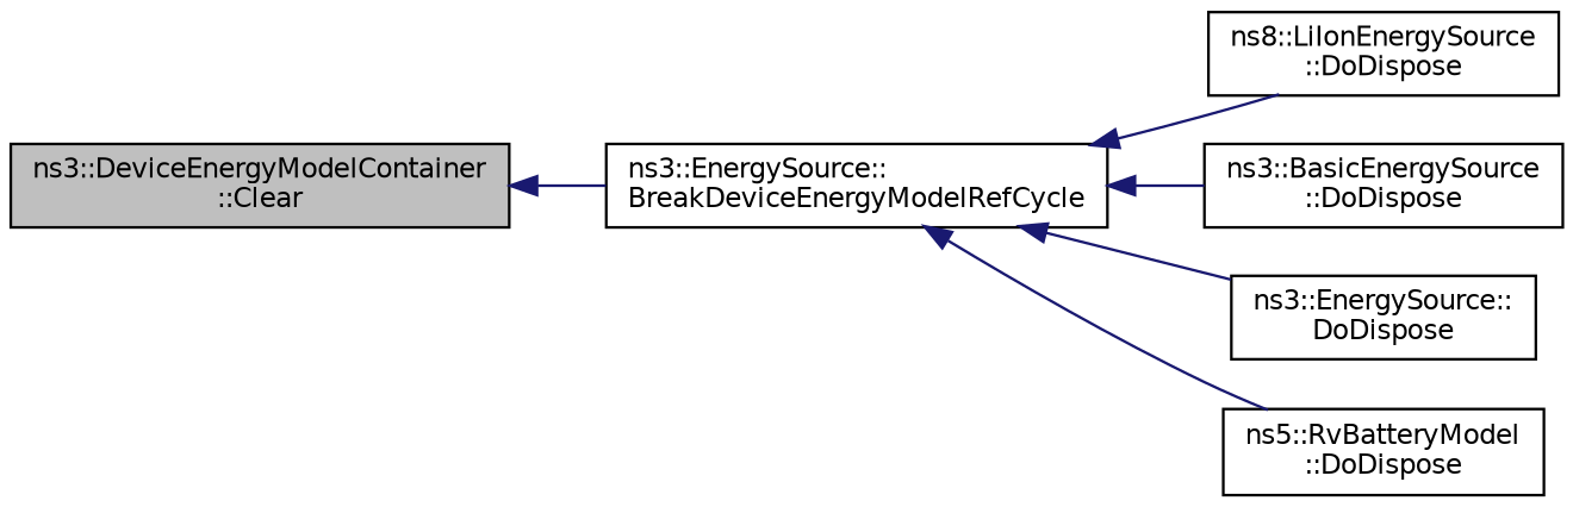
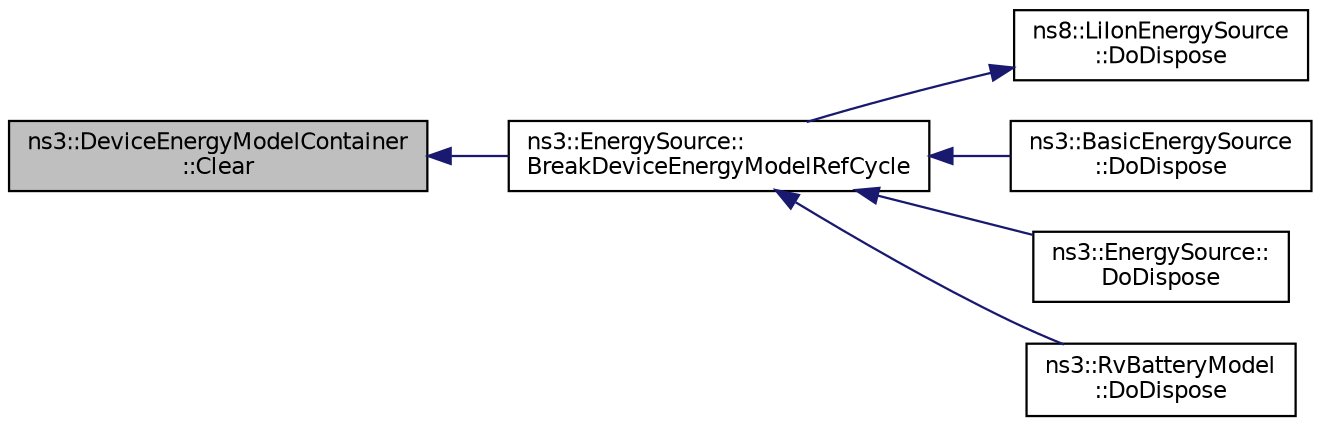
  digraph {
    rankdir=LR
    node [color=black fillcolor=white fontname=Helvetica fontsize=10 shape=record style=filled]
    edge [color=midnightblue dir=back fontname=Helvetica fontsize=10 labelfontname=Helvetica labelfontsize=10 style=solid]
    n1 [fillcolor=grey75 fontcolor=black height=0.2 label="ns3::DeviceEnergyModelContainer\l::Clear" width=0.4]
    n2 [height=0.2 label="ns3::EnergySource::\lBreakDeviceEnergyModelRefCycle" width=0.4]
    n3 [height=0.2 label="ns8::LiIonEnergySource\l::DoDispose" width=0.4]
    n4 [height=0.2 label="ns3::BasicEnergySource\l::DoDispose" width=0.4]
    n5 [height=0.2 label="ns3::EnergySource::\lDoDispose" width=0.4]
-   n6 [height=0.2 label="ns5::RvBatteryModel\l::DoDispose" width=0.4]
+   n6 [height=0.2 label="ns3::RvBatteryModel\l::DoDispose" width=0.4]
    n1 -> n2
-   n2 -> n3
+   n3 -> n2
    n2 -> n4
    n2 -> n5
    n2 -> n6
  }
